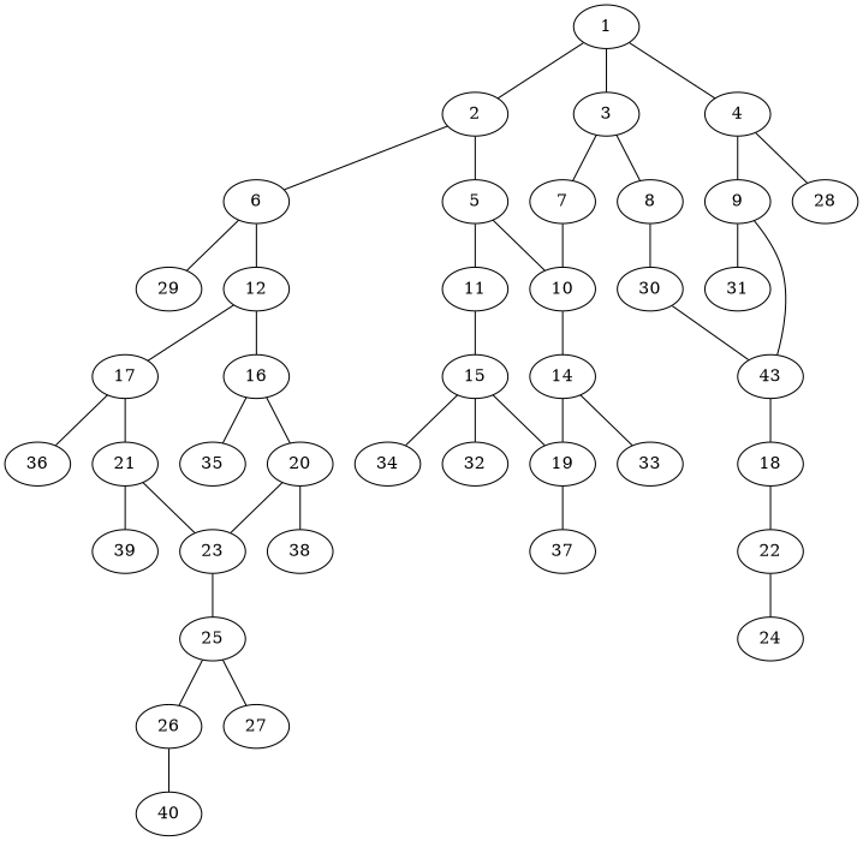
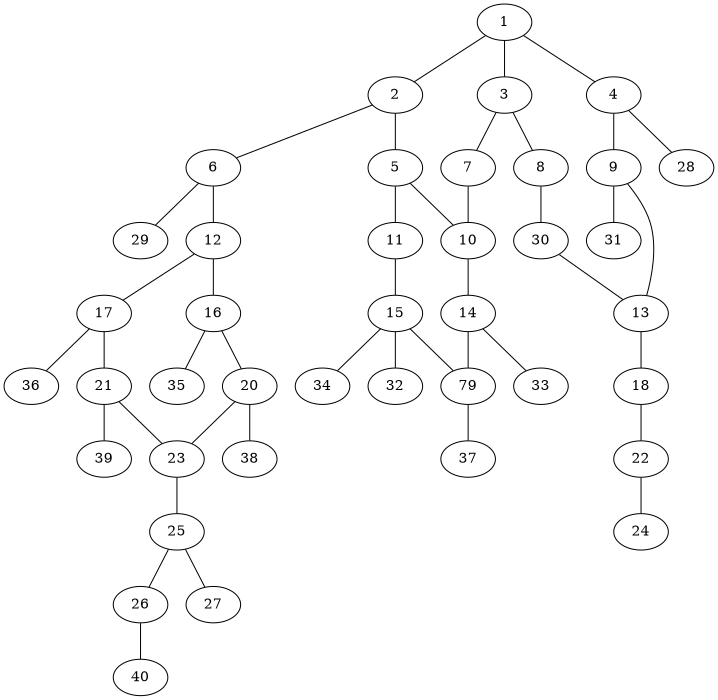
  graph {
    fontname="DejaVu Serif"
    node [chem=C fontname="DejaVu Serif"]
    edge [fontname="DejaVu Serif" valence=1]
    1
    2
    3
    4
    5
    6 [chem=N]
    7 [chem=N]
    8
    9
    28 [chem=H]
    10
    11
    12
    29 [chem=H]
    30 [chem=H]
-   13 [label=43]
+   13
    31 [chem=H]
    14
    15
    16
    17
    18 [chem=N]
-   19
+   19 [label=79]
    33 [chem=H]
    32 [chem=H]
    34 [chem=H]
    20
    35 [chem=H]
    21
    36 [chem=H]
    22 [chem=N]
    37 [chem=H]
    23
    38 [chem=H]
    39 [chem=H]
    24 [chem=N]
    25
    26 [chem=O]
    27 [chem=O]
    40 [chem=H]
    1 -- 2 [valence=2]
    1 -- 3
    1 -- 4
    2 -- 5
    2 -- 6
    3 -- 7 [valence=2]
    3 -- 8
    4 -- 9 [valence=2]
    4 -- 28
    5 -- 10 [valence=2]
    5 -- 11
    6 -- 12
    6 -- 29
    7 -- 10
    8 -- 30
    9 -- 13
    9 -- 31
    10 -- 14
    11 -- 15 [valence=2]
    12 -- 16
    12 -- 17 [valence=2]
    30 -- 13 [valence=2]
    13 -- 18
    14 -- 19 [valence=2]
    14 -- 33
    15 -- 19
    15 -- 32
    15 -- 34
    16 -- 20 [valence=2]
    16 -- 35
    17 -- 21
    17 -- 36
    18 -- 22 [valence=2]
    19 -- 37
    20 -- 23
    20 -- 38
    21 -- 23 [valence=2]
    21 -- 39
    22 -- 24 [valence=2]
    23 -- 25
    25 -- 26
    25 -- 27 [valence=2]
    26 -- 40
  }
